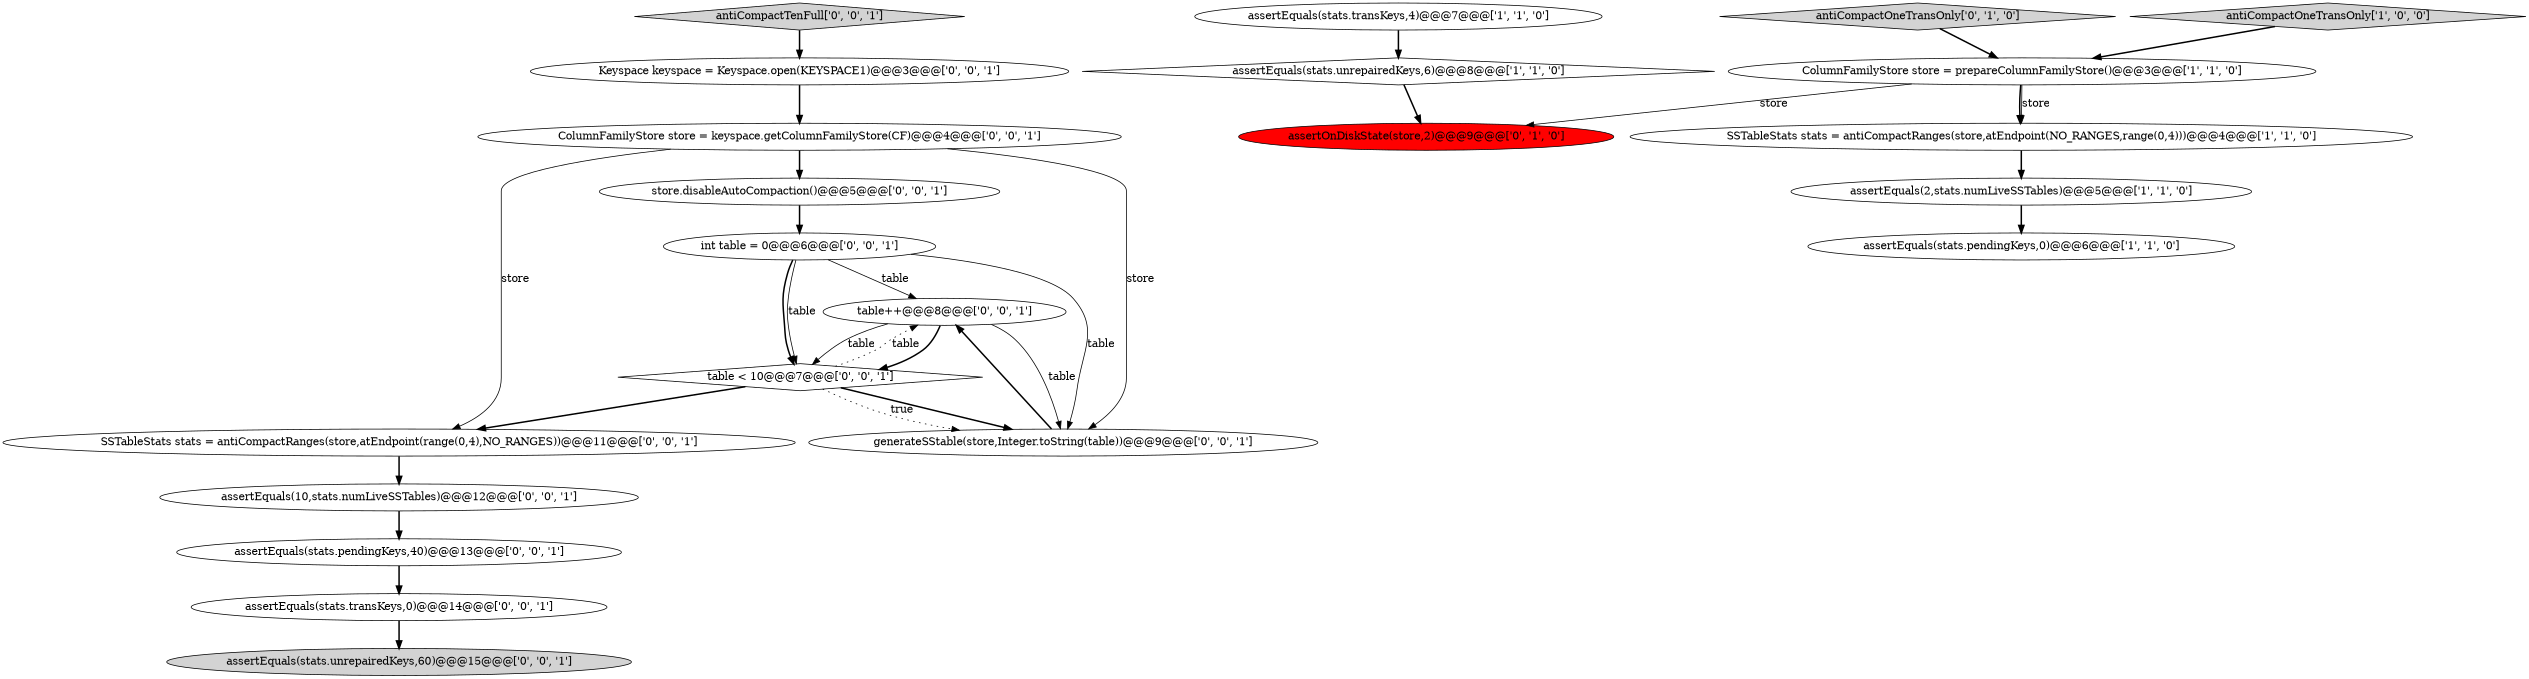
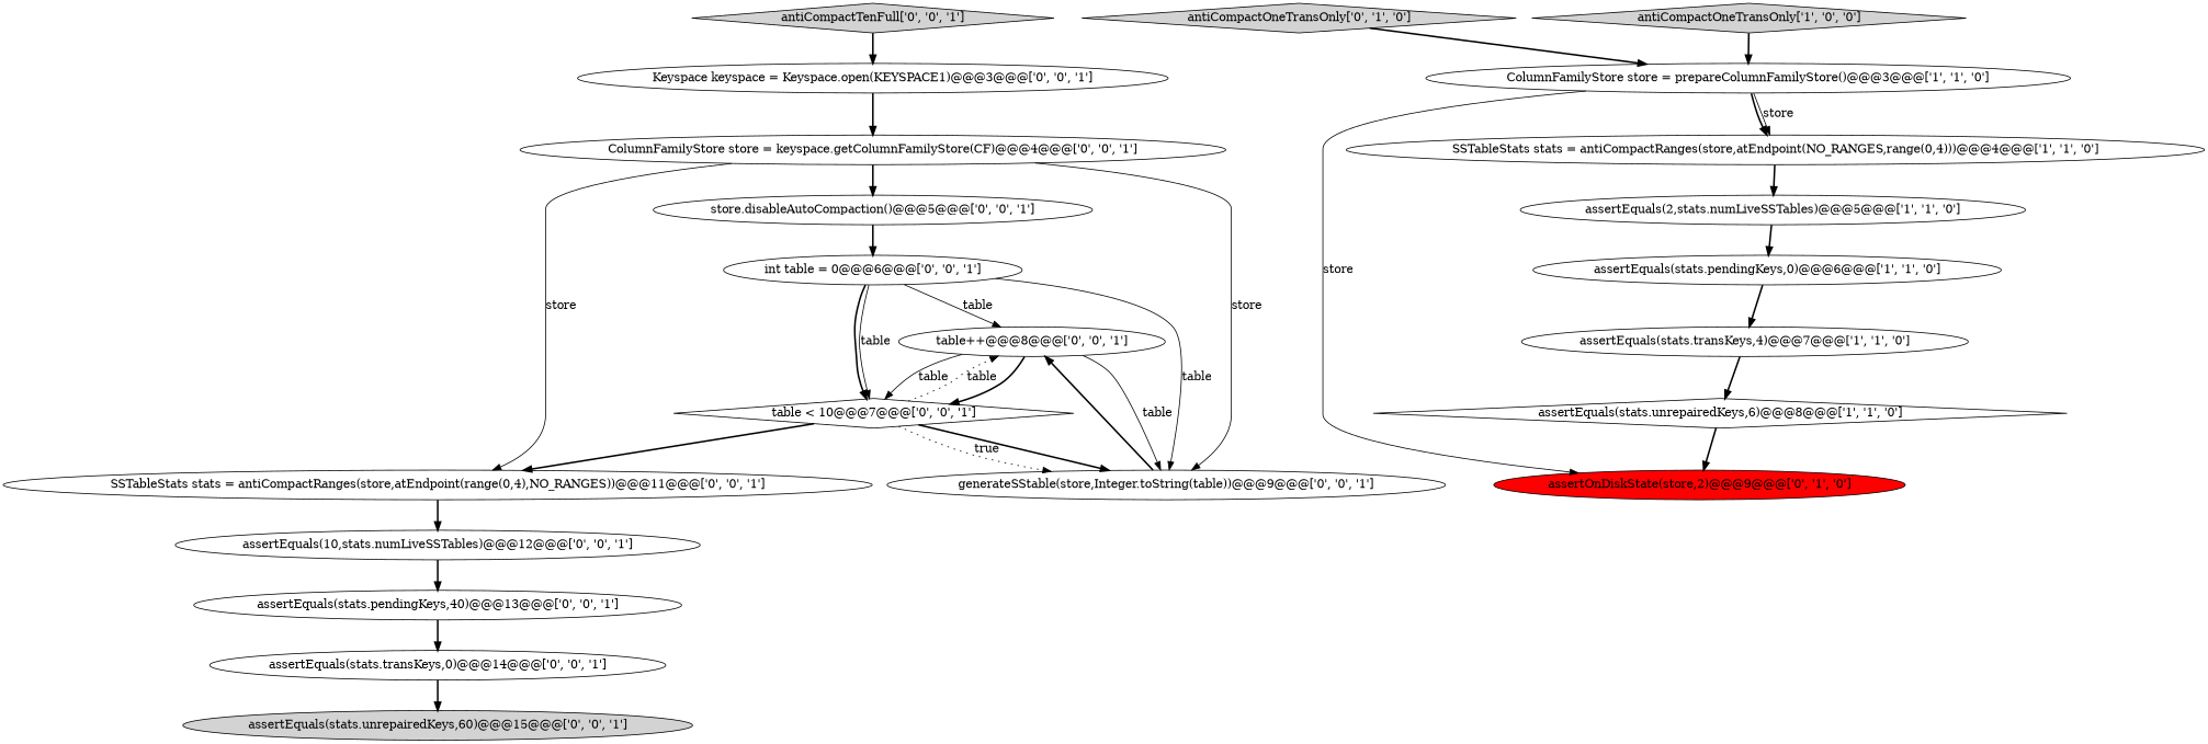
  digraph {
    node [fillcolor=white shape=ellipse style=filled]
    edge [style=bold]
    n1 [label="table++@@@8@@@['0', '0', '1']"]
    n2 [label="generateSStable(store,Integer.toString(table))@@@9@@@['0', '0', '1']"]
    n3 [label="table < 10@@@7@@@['0', '0', '1']" shape=diamond]
    n4 [label="SSTableStats stats = antiCompactRanges(store,atEndpoint(range(0,4),NO_RANGES))@@@11@@@['0', '0', '1']"]
    n5 [fillcolor=lightgray label="assertEquals(stats.unrepairedKeys,60)@@@15@@@['0', '0', '1']"]
    n6 [label="assertEquals(stats.pendingKeys,0)@@@6@@@['1', '1', '0']"]
    n7 [label="assertEquals(stats.transKeys,4)@@@7@@@['1', '1', '0']"]
    n8 [label="assertEquals(stats.unrepairedKeys,6)@@@8@@@['1', '1', '0']" shape=diamond]
    n9 [fillcolor=red label="assertOnDiskState(store,2)@@@9@@@['0', '1', '0']"]
    n10 [label="store.disableAutoCompaction()@@@5@@@['0', '0', '1']"]
    n11 [label="int table = 0@@@6@@@['0', '0', '1']"]
    n12 [label="assertEquals(2,stats.numLiveSSTables)@@@5@@@['1', '1', '0']"]
    n13 [fillcolor=lightgray label="antiCompactOneTransOnly['0', '1', '0']" shape=diamond]
    n14 [label="ColumnFamilyStore store = prepareColumnFamilyStore()@@@3@@@['1', '1', '0']"]
    n15 [label="SSTableStats stats = antiCompactRanges(store,atEndpoint(NO_RANGES,range(0,4)))@@@4@@@['1', '1', '0']"]
    n16 [label="assertEquals(10,stats.numLiveSSTables)@@@12@@@['0', '0', '1']"]
    n17 [label="assertEquals(stats.pendingKeys,40)@@@13@@@['0', '0', '1']"]
    n18 [label="assertEquals(stats.transKeys,0)@@@14@@@['0', '0', '1']"]
    n19 [fillcolor=lightgray label="antiCompactTenFull['0', '0', '1']" shape=diamond]
    n20 [label="Keyspace keyspace = Keyspace.open(KEYSPACE1)@@@3@@@['0', '0', '1']"]
    n21 [label="ColumnFamilyStore store = keyspace.getColumnFamilyStore(CF)@@@4@@@['0', '0', '1']"]
    n22 [fillcolor=lightgray label="antiCompactOneTransOnly['1', '0', '0']" shape=diamond]
    n1 -> n2 [label=table style=solid]
    n1 -> n3
    n1 -> n3 [label=table style=solid]
    n2 -> n1
    n3 -> n1 [label=table style=dotted]
    n3 -> n2
    n3 -> n2 [label=true style=dotted]
    n3 -> n4
    n4 -> n16
+   n6 -> n7
    n7 -> n8
    n8 -> n9
    n10 -> n11
    n11 -> n1 [label=table style=solid]
    n11 -> n2 [label=table style=solid]
    n11 -> n3 [label=table style=solid]
    n11 -> n3
    n12 -> n6
    n13 -> n14
    n14 -> n9 [label=store style=solid]
    n14 -> n15
    n14 -> n15 [label=store style=solid]
    n15 -> n12
    n16 -> n17
    n17 -> n18
    n18 -> n5
    n19 -> n20
    n20 -> n21
    n21 -> n2 [label=store style=solid]
    n21 -> n4 [label=store style=solid]
    n21 -> n10
    n22 -> n14
  }
